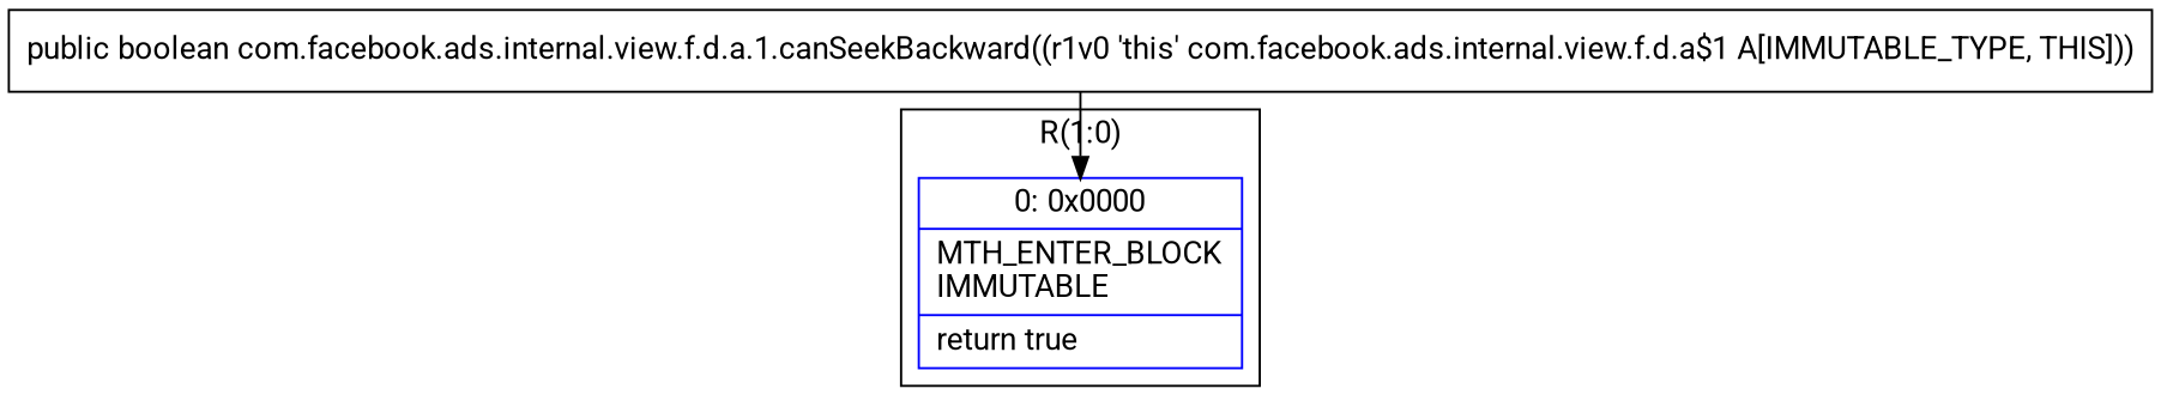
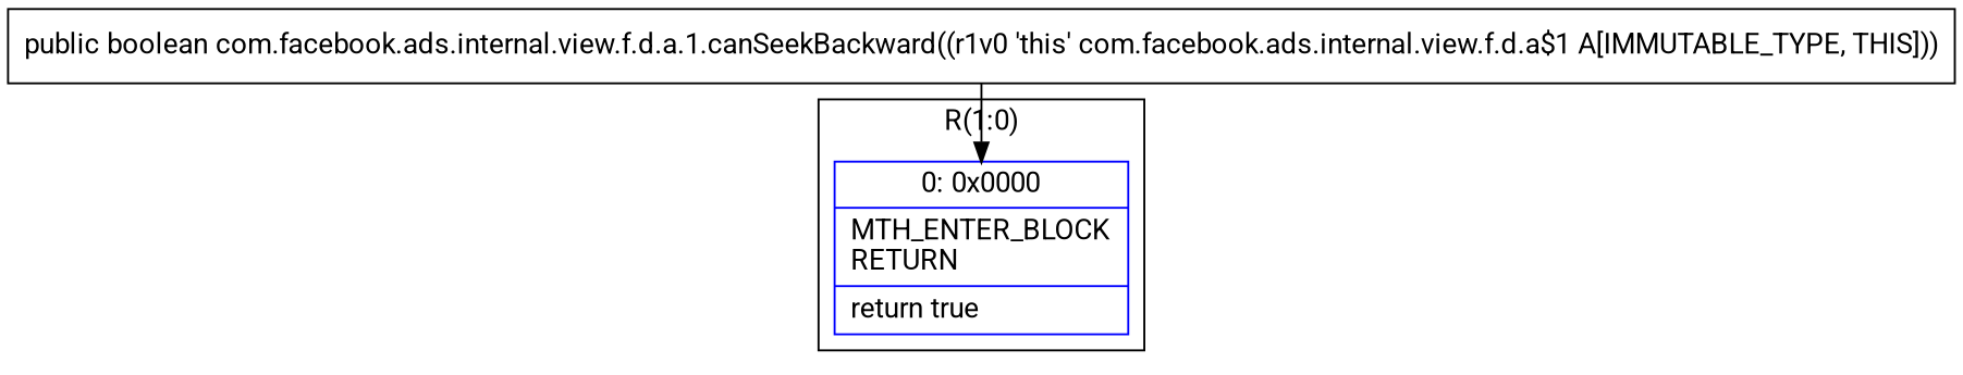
  digraph {
    fontname=Roboto
    node [shape=record fontname=Roboto]
-   n1 [color=blue label="{0\:\ 0x0000|MTH_ENTER_BLOCK\lIMMUTABLE\l|return true\l}"]
+   n1 [color=blue label="{0\:\ 0x0000|MTH_ENTER_BLOCK\lRETURN\l|return true\l}"]
    n2 [label="{public boolean com.facebook.ads.internal.view.f.d.a.1.canSeekBackward((r1v0 'this' com.facebook.ads.internal.view.f.d.a$1 A[IMMUTABLE_TYPE, THIS])) }"]
    subgraph cluster_1 {
      label="R(1:0)"
      n1
    }
    n2 -> n1 [fontname=Roboto]
  }
